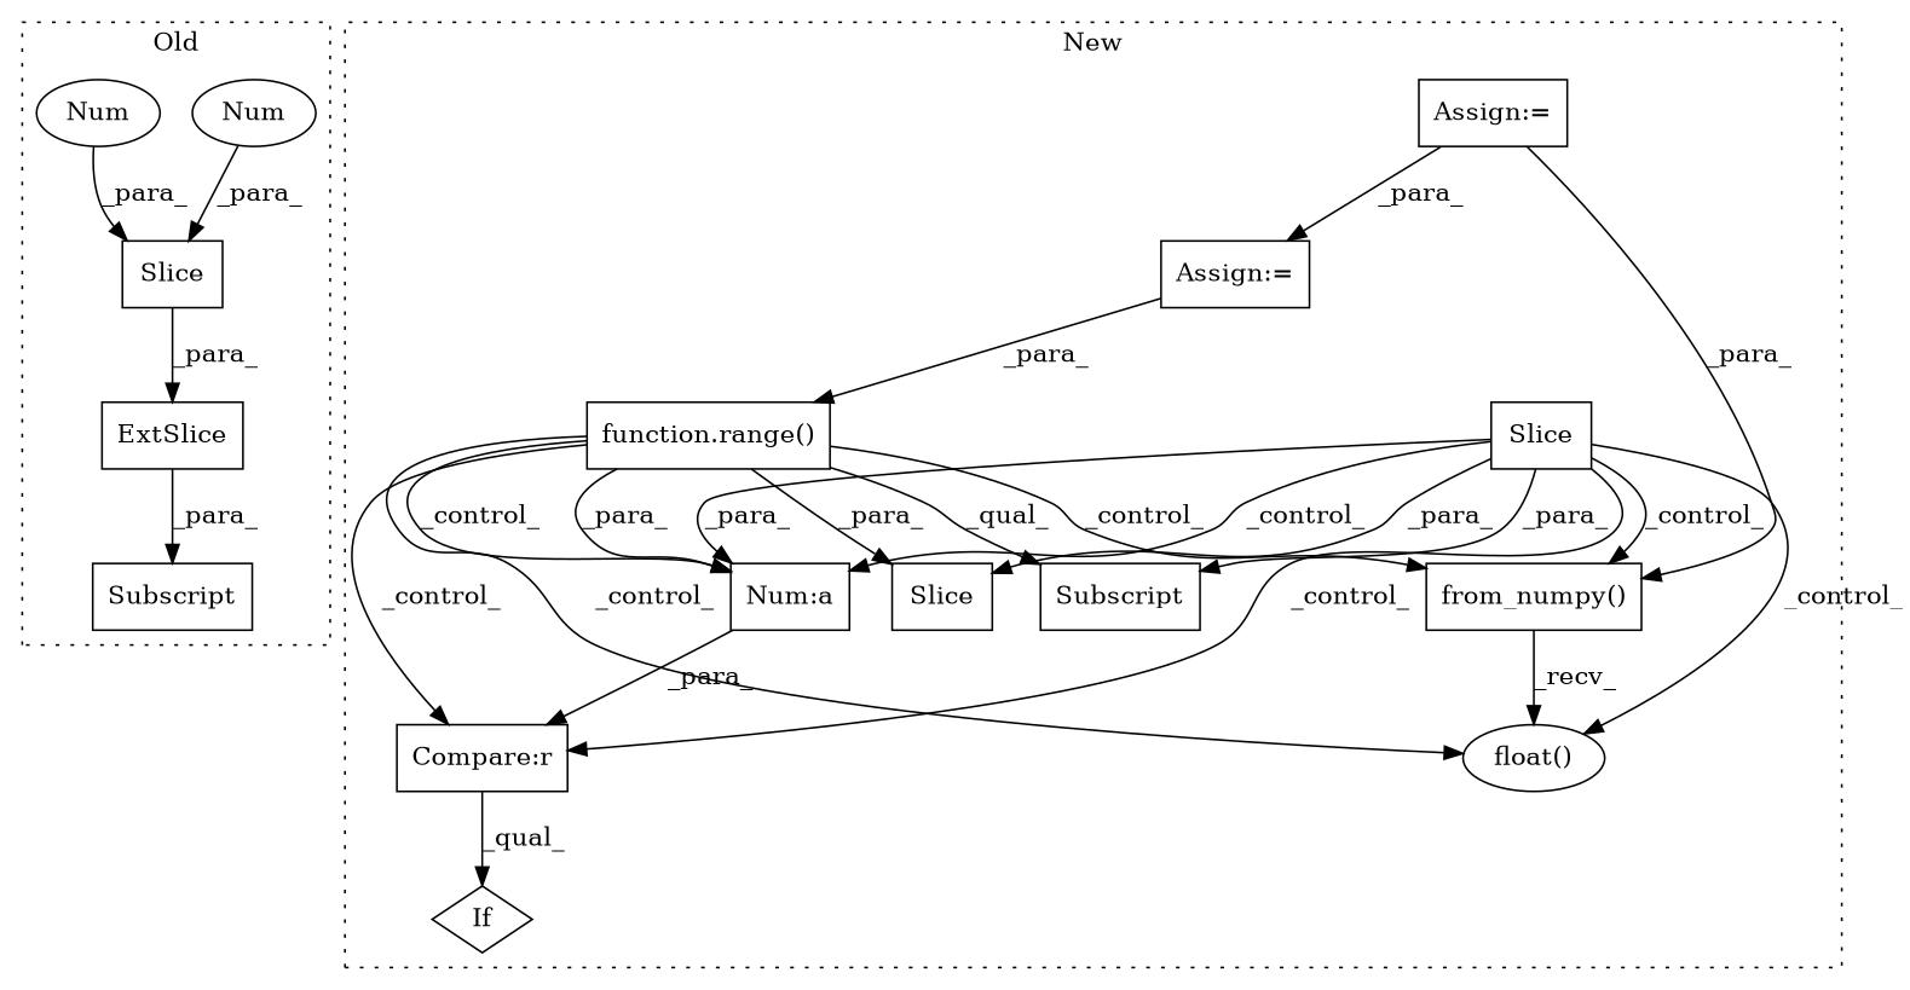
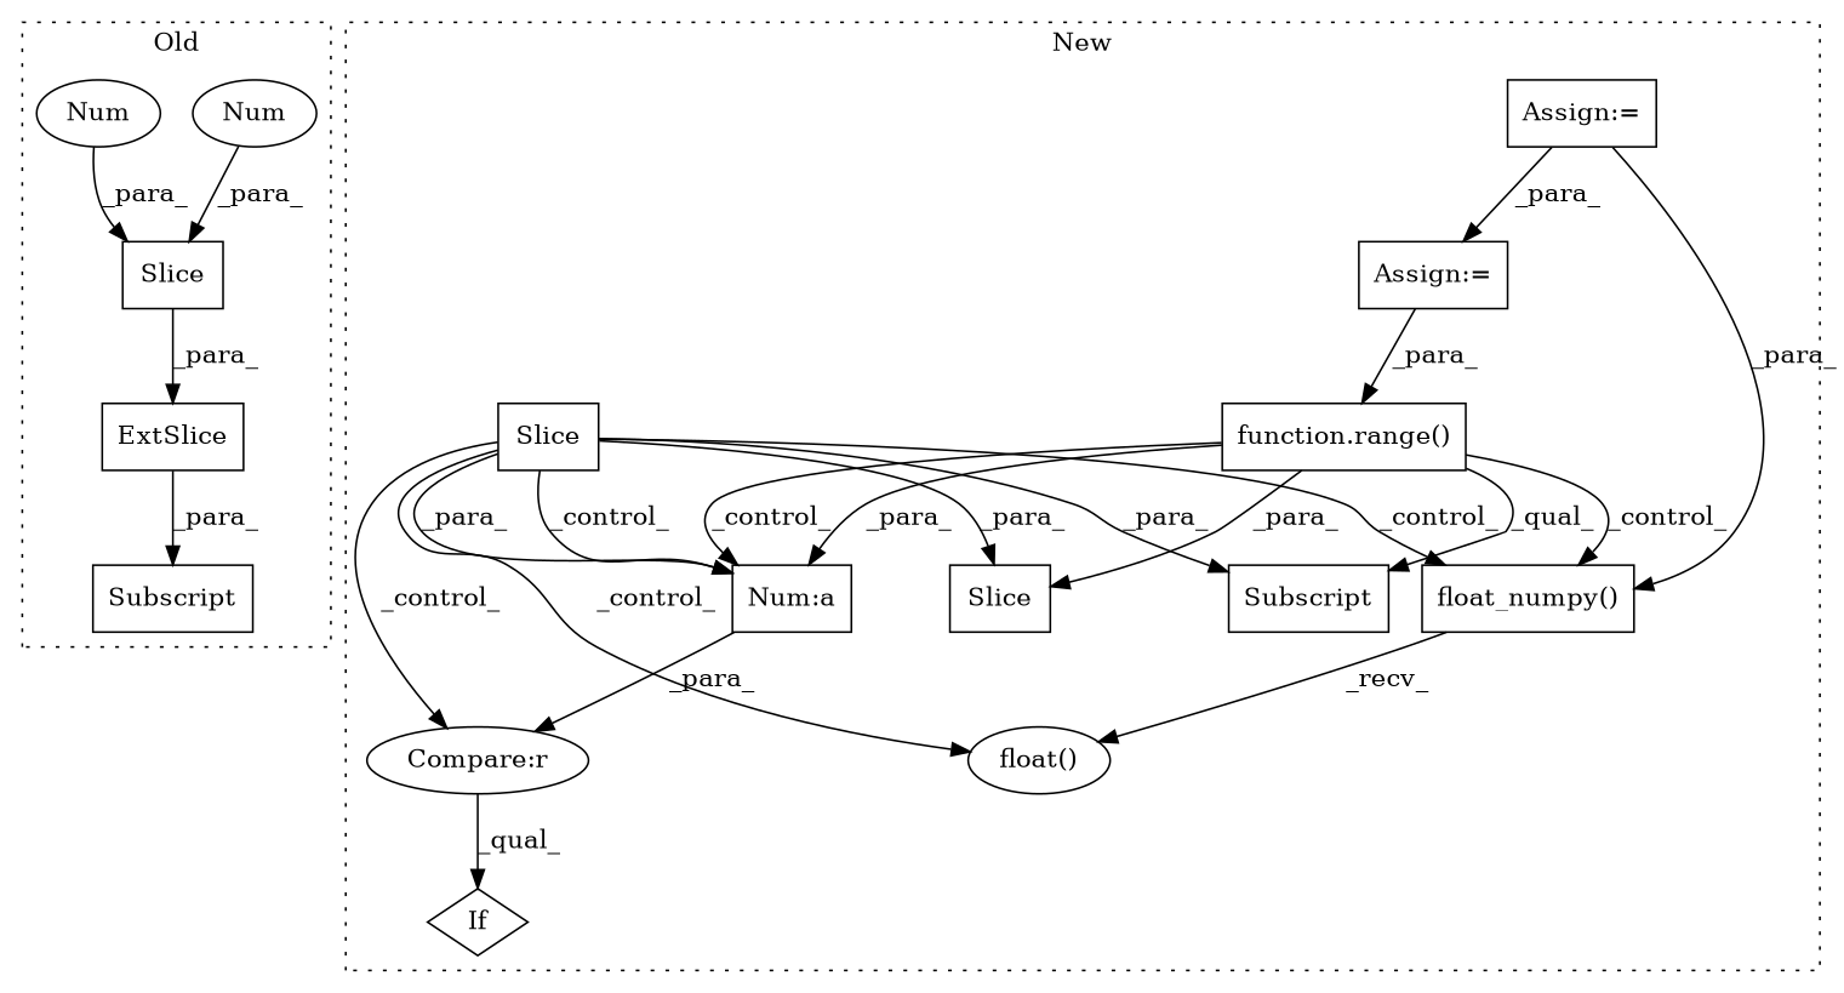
  digraph {
    node [a=80 l=3 s=3860 shape=box]
    n1 [a=85 l=4 label=ExtSlice s=3849]
    n2 [a=63 l="16,0" label=Subscript s="3849,0"]
    n3 [l=1 label=Slice]
    n4 [a=76 l=1 label=Num shape=ellipse]
    n5 [a=76 l=2 label=Num s=3862 shape=ellipse]
    n6 [l=18 label=Slice s=4498]
    n7 [a=96 label=If s=4534 shape=diamond]
    n8 [a=75 l="6,1" label="function.range()" s="4478,4496"]
-   n9 [a=75 l="17,1" label="from_numpy()" s="4621,4679"]
+   n9 [a=75 l="17,1" label="float_numpy()" s="4621,4679"]
    n10 [l=22 label=Slice s=4760]
    n11 [a=75 l=67 label="float()" s=4621 shape=ellipse]
    n12 [a=82 label="Num:a" s=4549]
    n13 [a=63 l="39,0" label=Subscript s="4478,0"]
-   n14 [a=40 l=34 label="Compare:r" s=4537]
+   n14 [a=40 l=34 label="Compare:r" s=4537 shape=ellipse]
    n15 [a=68 label="Assign:=" s=4430]
    n16 [a=68 label="Assign:=" s=4276]
    subgraph cluster_1 {
      label=Old
      style=dotted
      n1
      n2
      n3
      n4
      n5
    }
    subgraph cluster_2 {
      label=New
      style=dotted
      n6
      n7
      n8
      n9
      n10
      n11
      n12
      n13
      n14
      n15
      n16
    }
    n1 -> n2 [label=_para_]
    n3 -> n1 [label=_para_]
    n4 -> n3 [label=_para_]
    n5 -> n3 [label=_para_]
    n6 -> n9 [label=_control_]
    n6 -> n10 [label=_para_]
    n6 -> n11 [label=_control_]
    n6 -> n12 [label=_para_]
    n6 -> n12 [label=_control_]
    n6 -> n13 [label=_para_]
    n6 -> n14 [label=_control_]
    n8 -> n9 [label=_control_]
    n8 -> n10 [label=_para_]
-   n8 -> n11 [label=_control_]
    n8 -> n12 [label=_control_]
    n8 -> n12 [label=_para_]
    n8 -> n13 [label=_qual_]
-   n8 -> n14 [label=_control_]
    n9 -> n11 [label=_recv_]
    n12 -> n14 [label=_para_]
    n14 -> n7 [label=_qual_]
    n15 -> n8 [label=_para_]
    n16 -> n9 [label=_para_]
    n16 -> n15 [label=_para_]
  }
